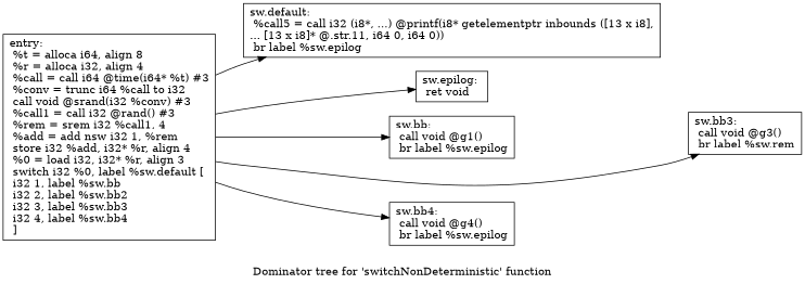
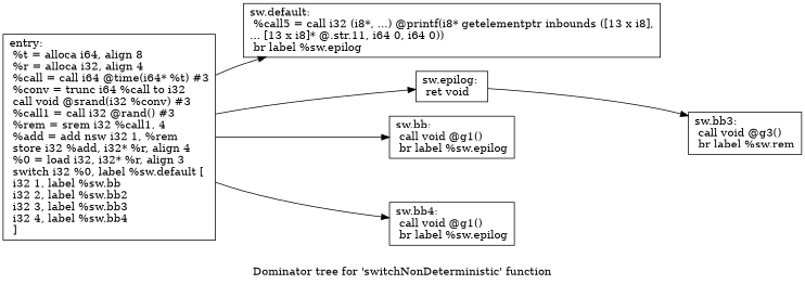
  digraph {
    label="Dominator tree for 'switchNonDeterministic' function"
    rankdir=LR
    node [shape=record]
    n1 [label="{entry:\l  %t = alloca i64, align 8\l  %r = alloca i32, align 4\l  %call = call i64 @time(i64* %t) #3\l  %conv = trunc i64 %call to i32\l  call void @srand(i32 %conv) #3\l  %call1 = call i32 @rand() #3\l  %rem = srem i32 %call1, 4\l  %add = add nsw i32 1, %rem\l  store i32 %add, i32* %r, align 4\l  %0 = load i32, i32* %r, align 3\l  switch i32 %0, label %sw.default [\l    i32 1, label %sw.bb\l    i32 2, label %sw.bb2\l    i32 3, label %sw.bb3\l    i32 4, label %sw.bb4\l  ]\l}"]
    n2 [label="{sw.default:                                       \l  %call5 = call i32 (i8*, ...) @printf(i8* getelementptr inbounds ([13 x i8],\l... [13 x i8]* @.str.11, i64 0, i64 0))\l  br label %sw.epilog\l}"]
    n3 [label="{sw.epilog:                                        \l  ret void\l}"]
    n4 [label="{sw.bb:                                            \l  call void @g1()\l  br label %sw.epilog\l}"]
    n5 [label="{sw.bb3:                                           \l  call void @g3()\l  br label %sw.rem\l}"]
-   n6 [label="{sw.bb4:                                           \l  call void @g4()\l  br label %sw.epilog\l}"]
+   n6 [label="{sw.bb4:                                           \l  call void @g1()\l  br label %sw.epilog\l}"]
    n1 -> n2
    n1 -> n3
    n1 -> n4
-   n1 -> n5
+   n3 -> n5
    n1 -> n6
  }
